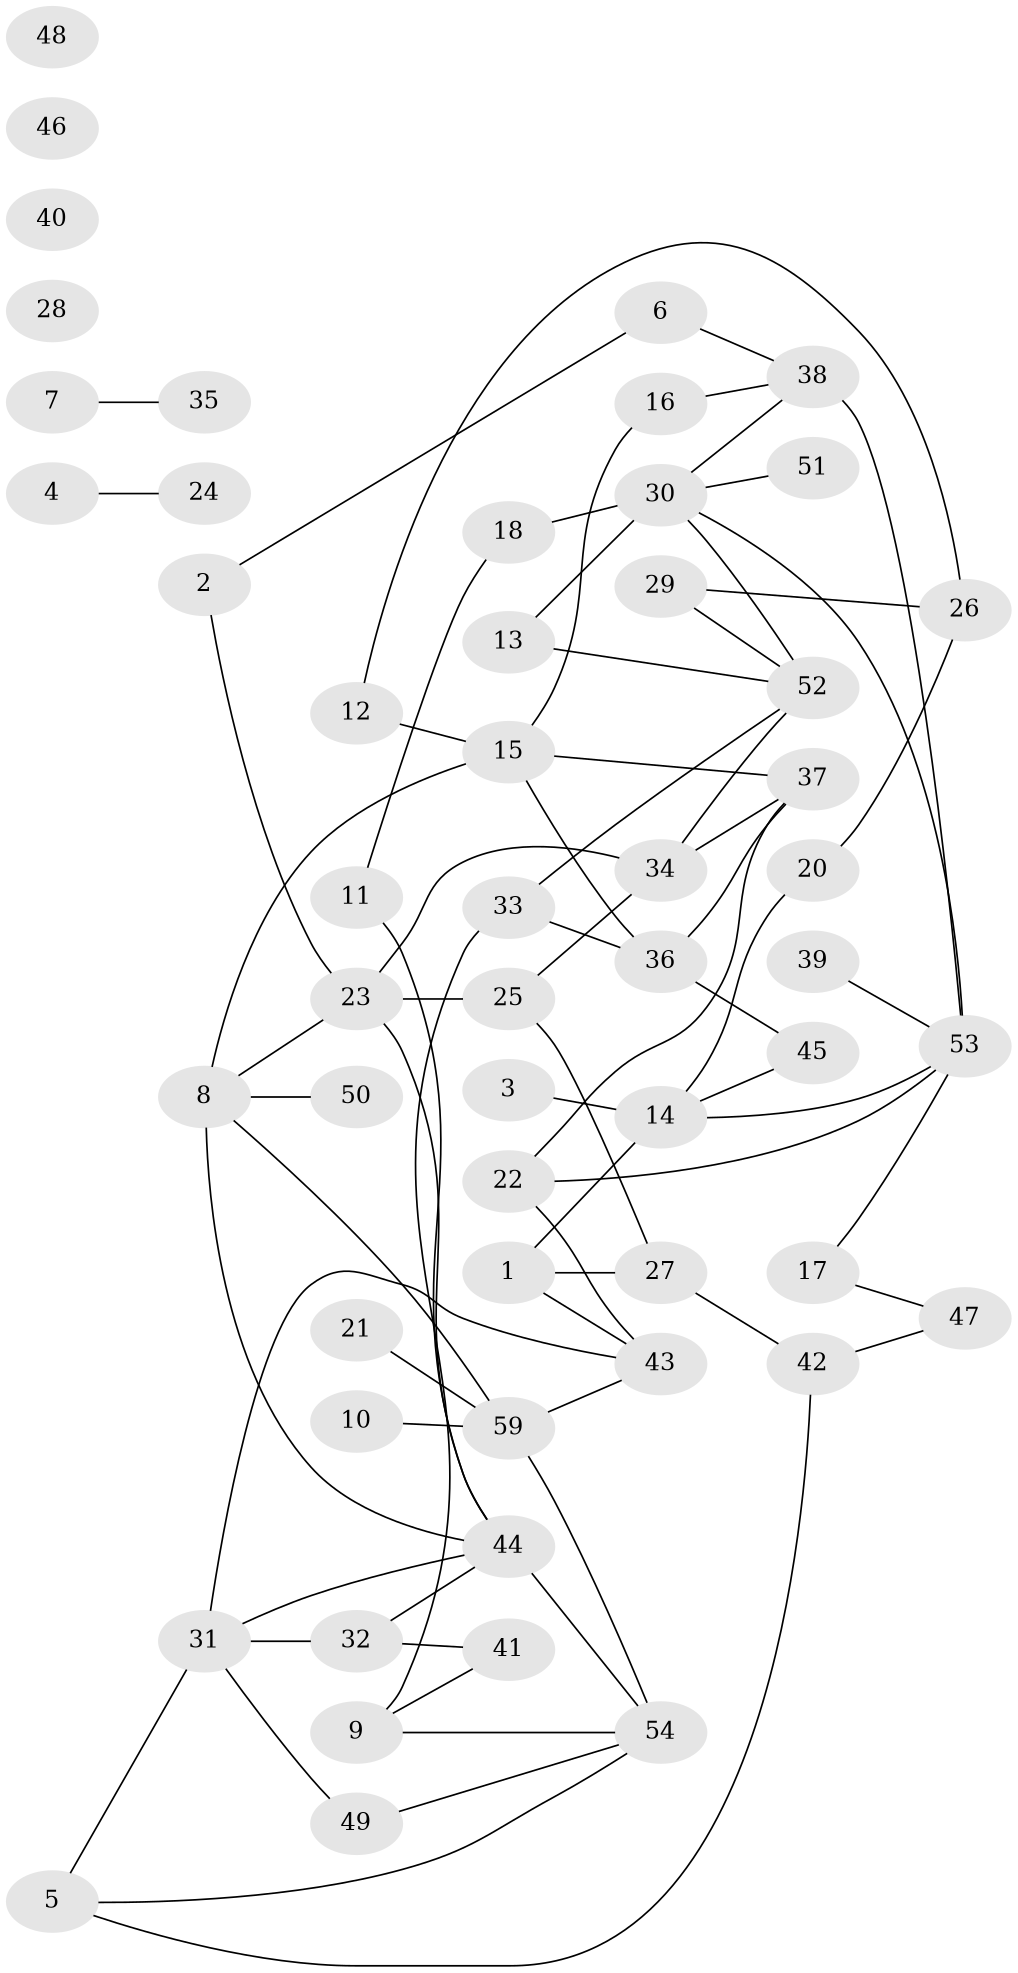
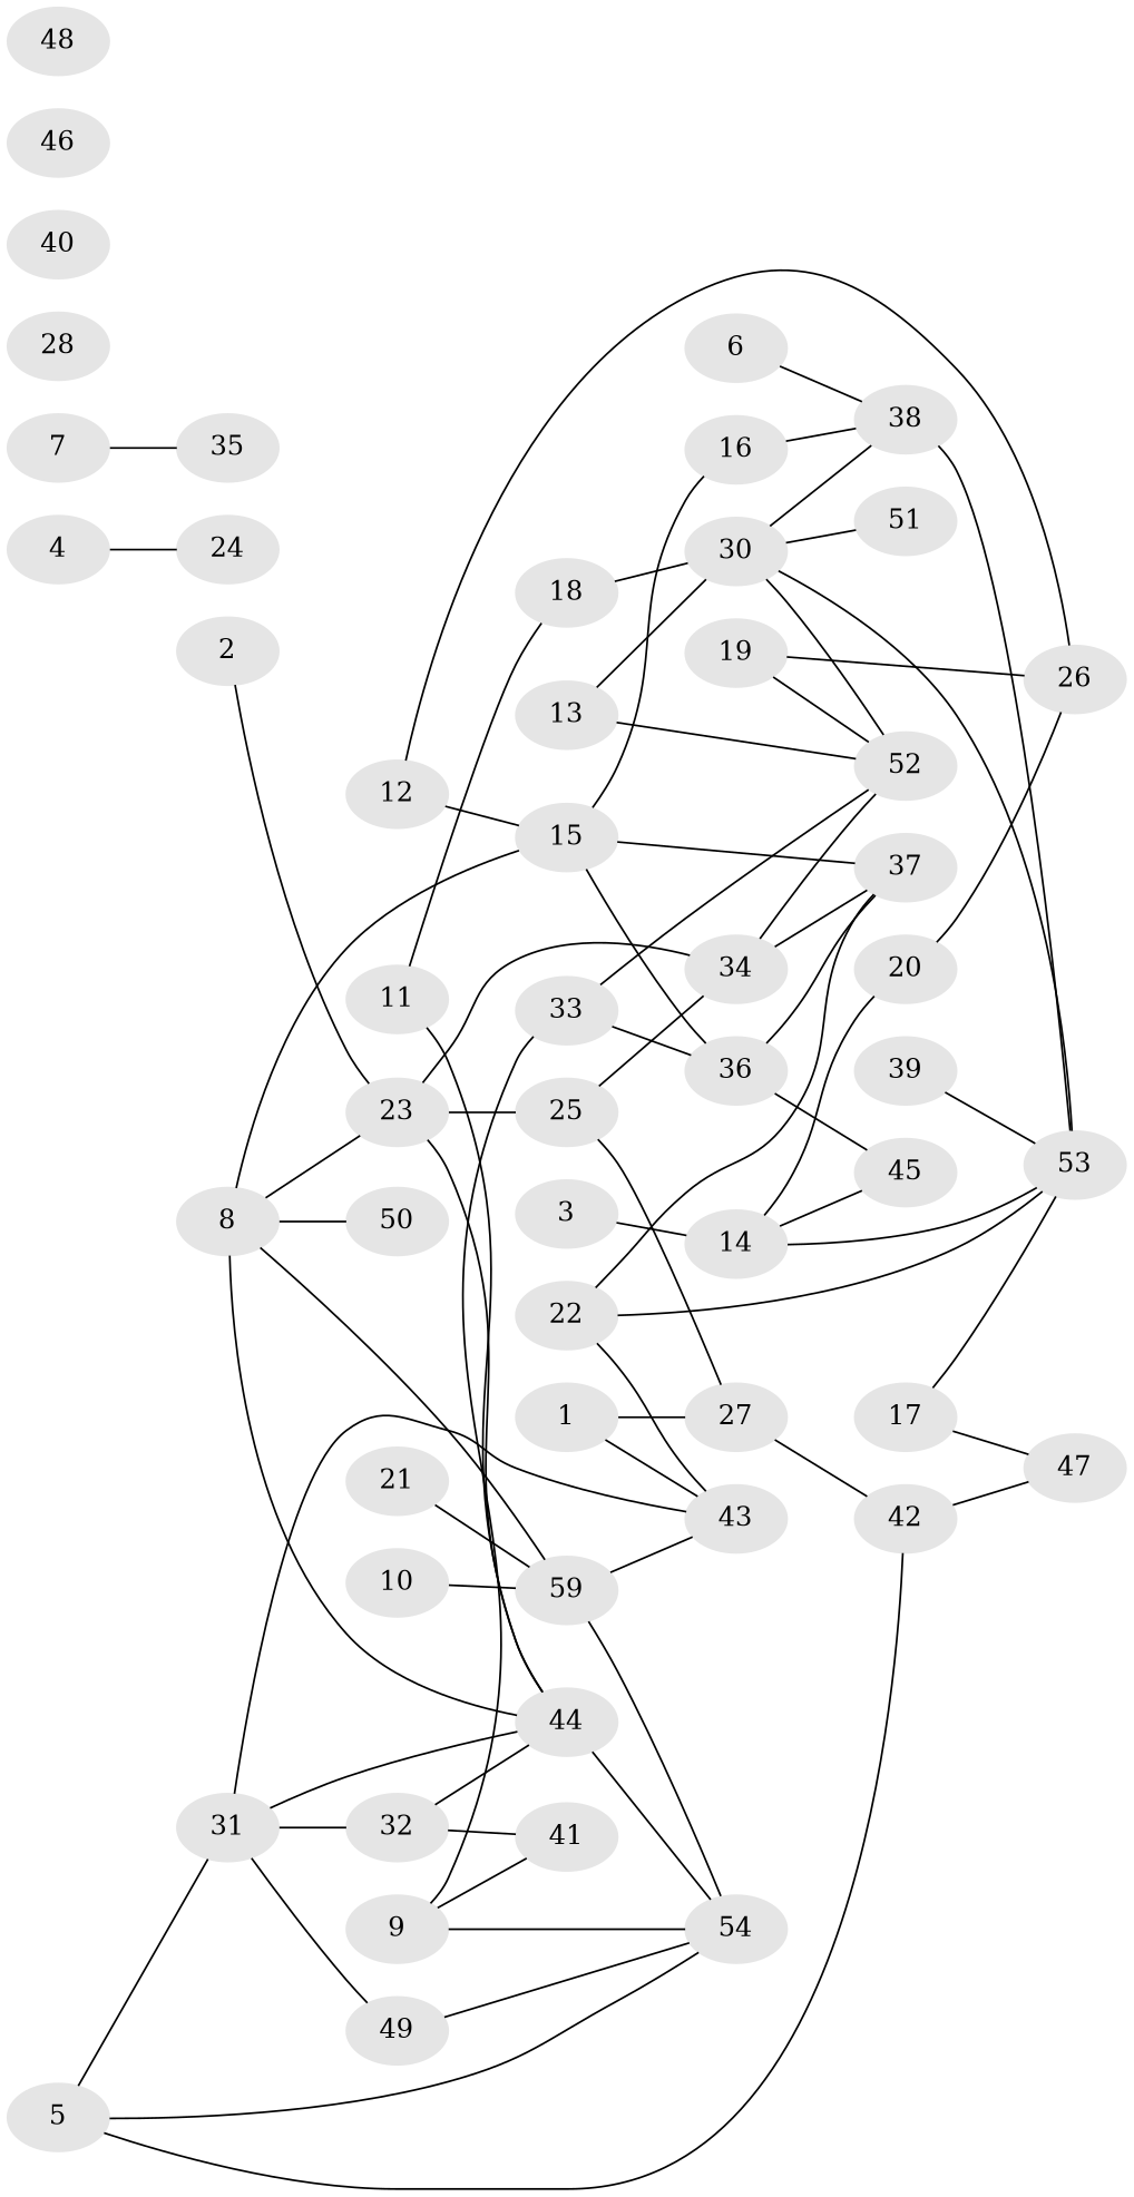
  graph {
    rankdir=LR
    node [color=gray90 style=filled]
    1
    14
    27
    43
    45
    20
    53
    42
    2
    6
    23
    38
    44
    25
    34
    3
    4
    24
    5
    31
    54
    32
    49
    47
    7
    35
    8
    15
    n29 [label=59]
    50
    16
    36
    37
    9
    33
    41
    52
    10
    11
    18
    30
    12
    26
    13
    51
    17
-   19 [label=29]
+   19
    21
    22
    28
    39
    40
    46
    48
-   1 -- 14
    1 -- 27
    1 -- 43
    14 -- 45
    14 -- 20
    14 -- 53
    27 -- 42
    20 -- 26
    42 -- 47
-   2 -- 6
    2 -- 23
    6 -- 38
    23 -- 44
    23 -- 25
    23 -- 34
    38 -- 53
    44 -- 54
    25 -- 27
    25 -- 34
    34 -- 37
    34 -- 52
    3 -- 14
    4 -- 24
    5 -- 42
    5 -- 31
    5 -- 54
    31 -- 43
    31 -- 44
    31 -- 32
    31 -- 49
    32 -- 44
    32 -- 41
    49 -- 54
    7 -- 35
    8 -- 23
    8 -- 44
    8 -- 15
    8 -- n29
    8 -- 50
    15 -- 16
    15 -- 36
    15 -- 37
    n29 -- 43
    n29 -- 54
    16 -- 38
    36 -- 45
    36 -- 37
    9 -- 54
    9 -- 33
    9 -- 41
    33 -- 36
    33 -- 52
    10 -- n29
    11 -- 44
    11 -- 18
    18 -- 30
    30 -- 53
    30 -- 38
    30 -- 52
    30 -- 51
    12 -- 15
    12 -- 26
    13 -- 52
    13 -- 30
    17 -- 53
    17 -- 47
    19 -- 52
    19 -- 26
    21 -- n29
    22 -- 43
    22 -- 53
    22 -- 37
    39 -- 53
  }
